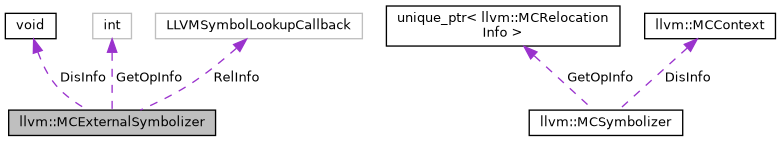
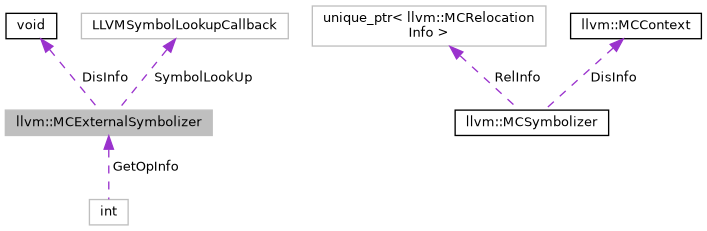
  digraph {
    node [color=black fontname=Helvetica fontsize=10 shape=record]
    edge [color=darkorchid3 dir=back fontname=Helvetica fontsize=10 labelfontname=Helvetica labelfontsize=10 style=dashed]
-   n1 [fillcolor=grey75 fontcolor=black height=0.2 label="llvm::MCExternalSymbolizer" style=filled width=0.4]
+   n1 [color=grey75 fillcolor=grey75 fontcolor=black height=0.2 label="llvm::MCExternalSymbolizer" style=filled width=0.4]
    n2 [height=0.2 label="llvm::MCSymbolizer" width=0.4]
-   n3 [height=0.2 label="unique_ptr\< llvm::MCRelocation\lInfo \>" width=0.4]
+   n3 [color=grey75 height=0.2 label="unique_ptr\< llvm::MCRelocation\lInfo \>" width=0.4]
    n4 [height=0.2 label="llvm::MCContext" width=0.4]
    n5 [height=0.2 label=void width=0.4]
    n6 [color=grey75 height=0.2 label=int width=0.4]
    n7 [color=grey75 height=0.2 label=LLVMSymbolLookupCallback width=0.4]
-   n3 -> n2 [label=" GetOpInfo"]
+   n3 -> n2 [label=" RelInfo"]
    n4 -> n2 [label=" DisInfo"]
    n5 -> n1 [label=" DisInfo"]
-   n6 -> n1 [label=" GetOpInfo"]
-   n7 -> n1 [label=" RelInfo"]
+   n1 -> n6 [label=" GetOpInfo"]
+   n7 -> n1 [label=" SymbolLookUp"]
  }
